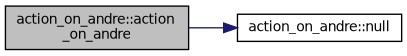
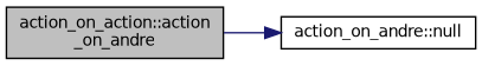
  digraph {
    rankdir=LR
    node [color=black fontname=Helvetica fontsize=10 shape=record style=filled]
-   n1 [fillcolor=grey75 fontcolor=black height=0.2 label="action_on_andre::action\l_on_andre" width=0.4]
+   n1 [fillcolor=grey75 fontcolor=black height=0.2 label="action_on_action::action\l_on_andre" width=0.4]
    n2 [fillcolor=white height=0.2 label="action_on_andre::null" width=0.4]
    n1 -> n2 [color=midnightblue fontname=Helvetica fontsize=10 labelfontname=Helvetica labelfontsize=10 style=solid]
  }
